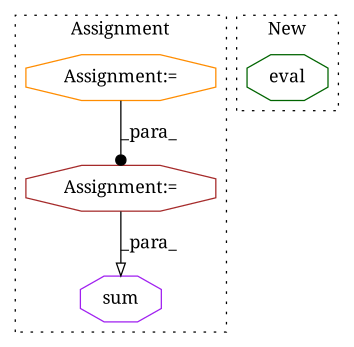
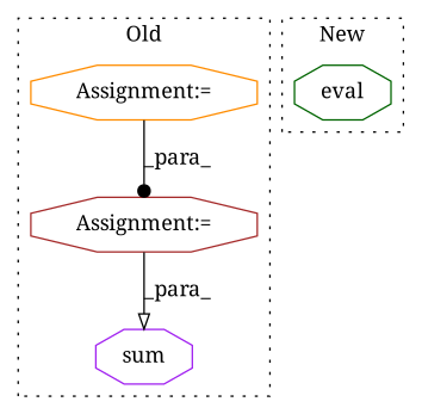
  digraph {
    fontname="Noto Serif"
    node [a=32 shape=octagon fontname="Noto Serif"]
    edge [fontname="Noto Serif"]
    n1 [l="4,1" label=sum s="610,621" color=purple]
    n2 [a=7 l=2 label="Assignment:=" s=471 color=darkorange]
    n3 [a=7 l=1 label="Assignment:=" s=542 color=brown]
    n4 [l=6 label=eval s=1844 color=darkgreen]
    subgraph cluster_1 {
-     label=Assignment
+     label=Old
      style=dotted
      n1
      n2
      n3
    }
    subgraph cluster_2 {
      label=New
      style=dotted
      n4
    }
    n2 -> n3 [label=_para_ arrowhead=dot]
    n3 -> n1 [label=_para_ arrowhead=onormal]
  }
